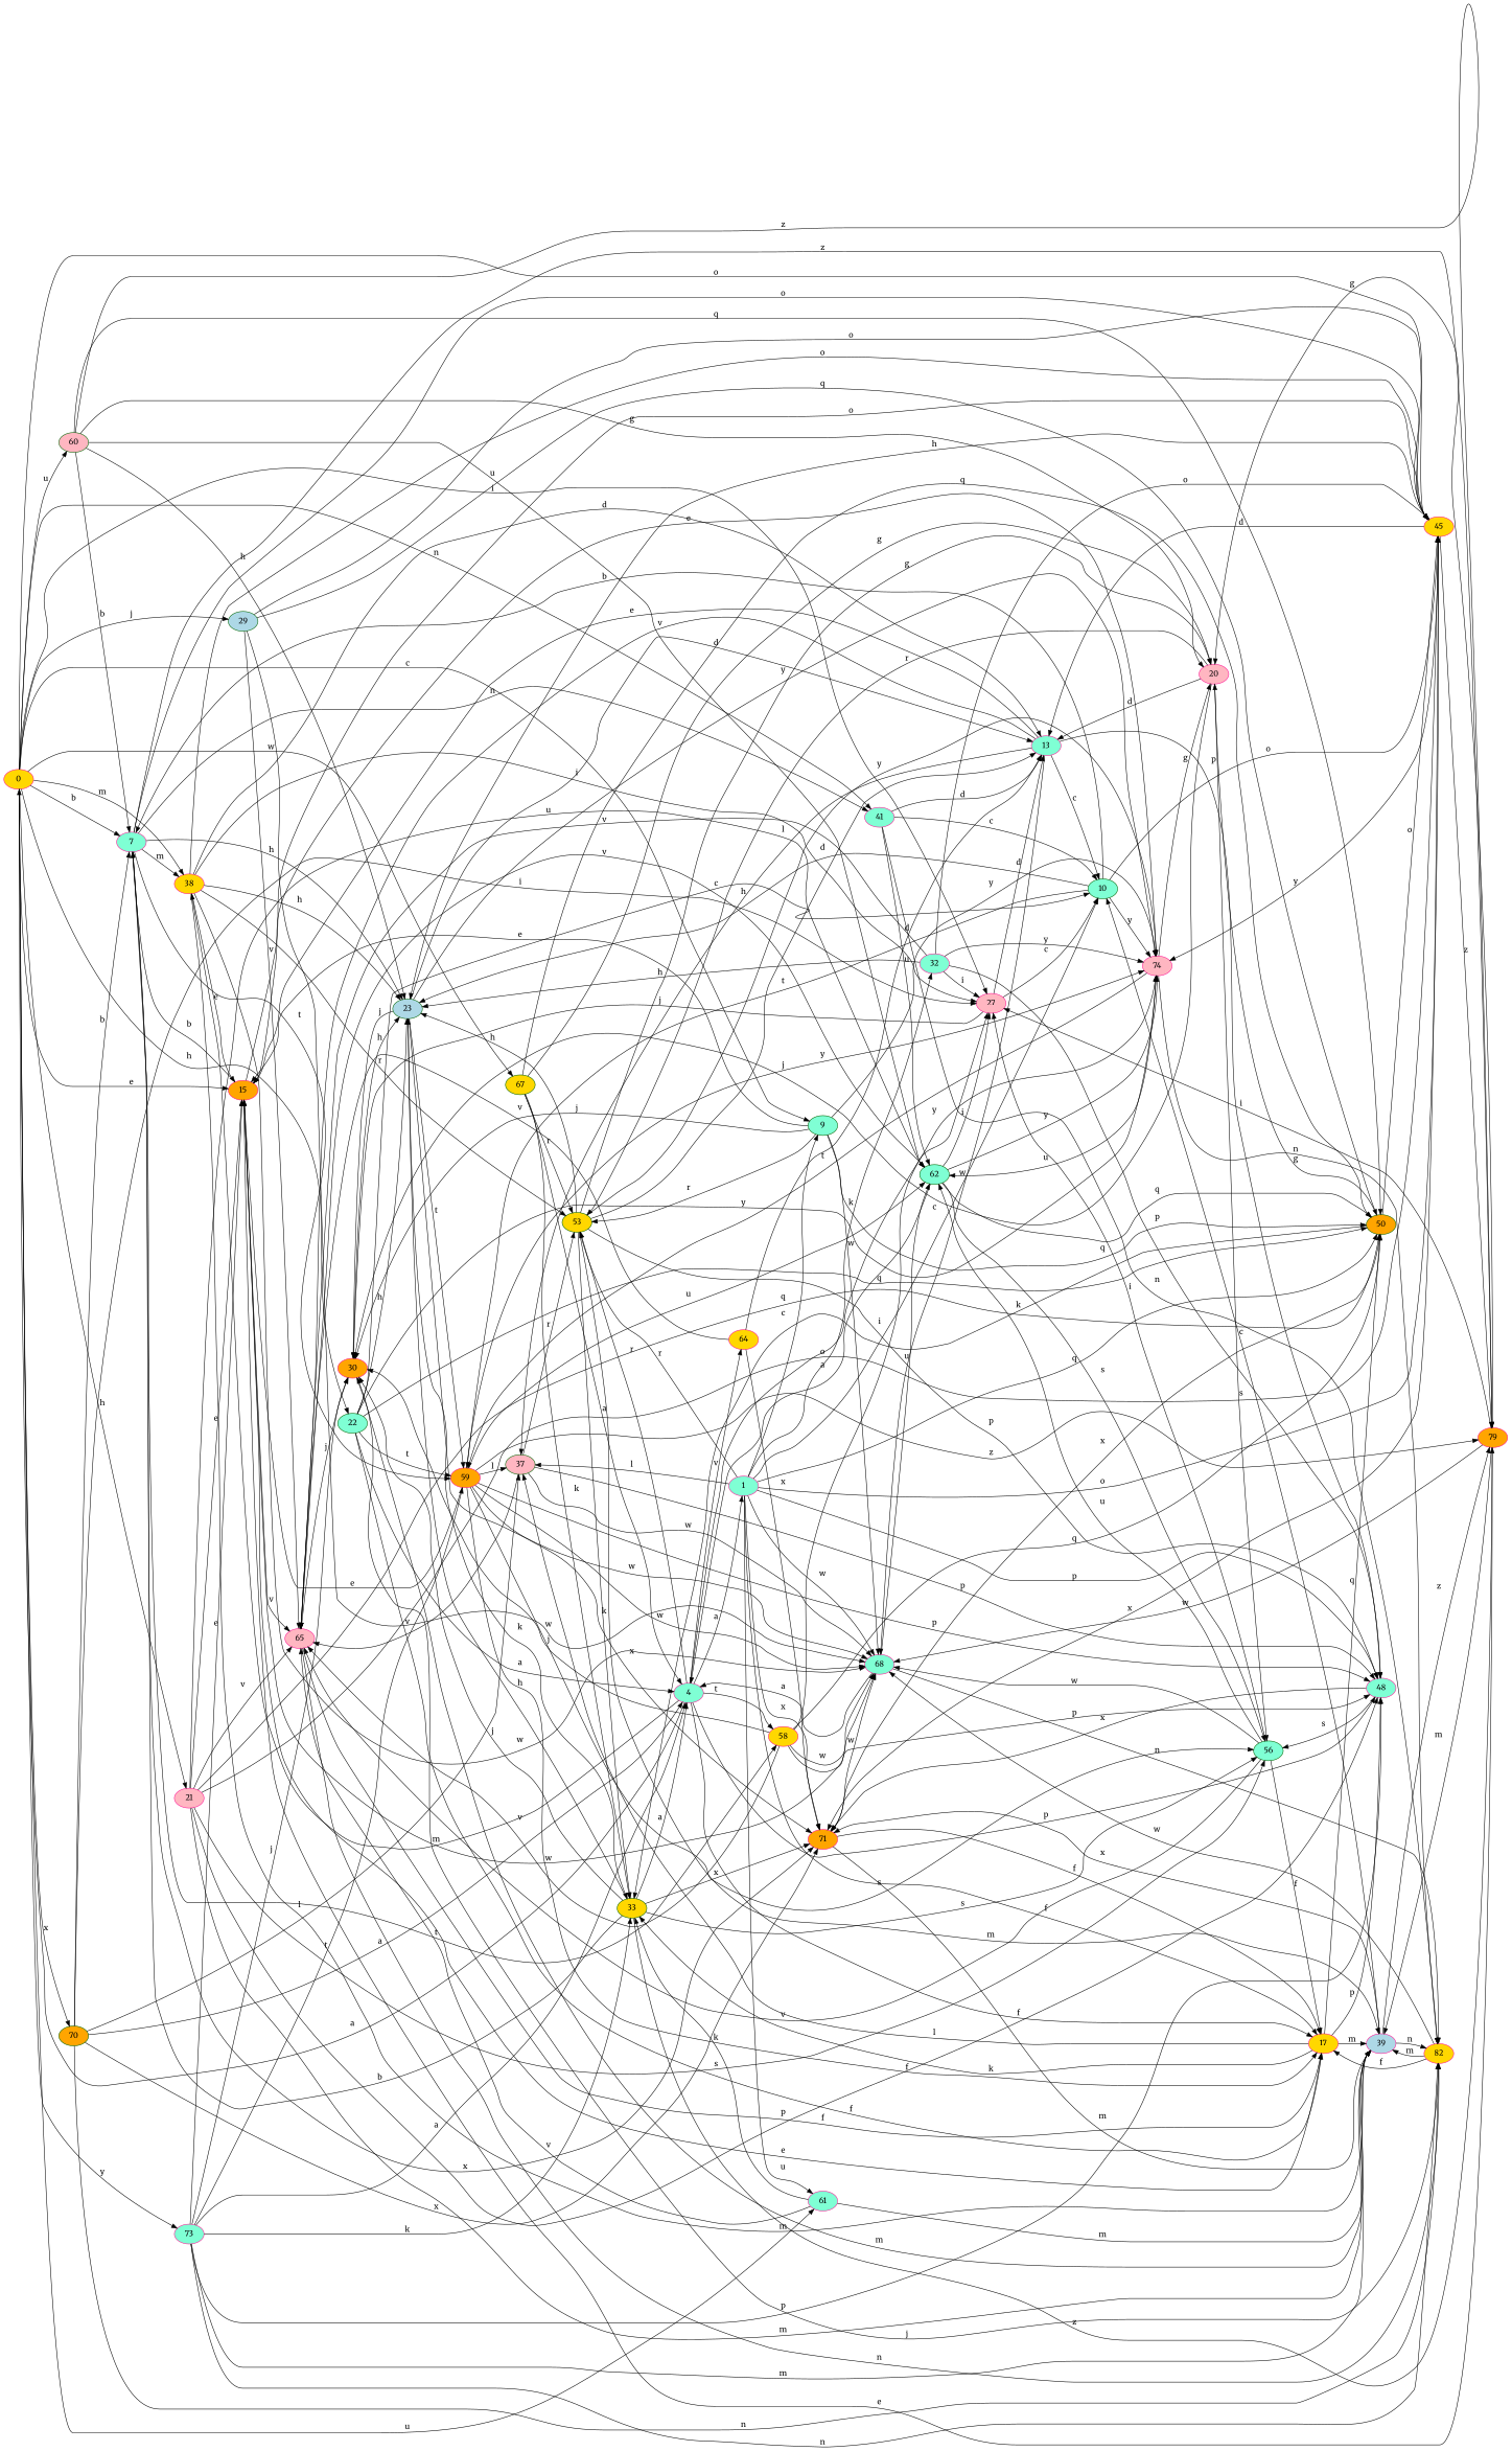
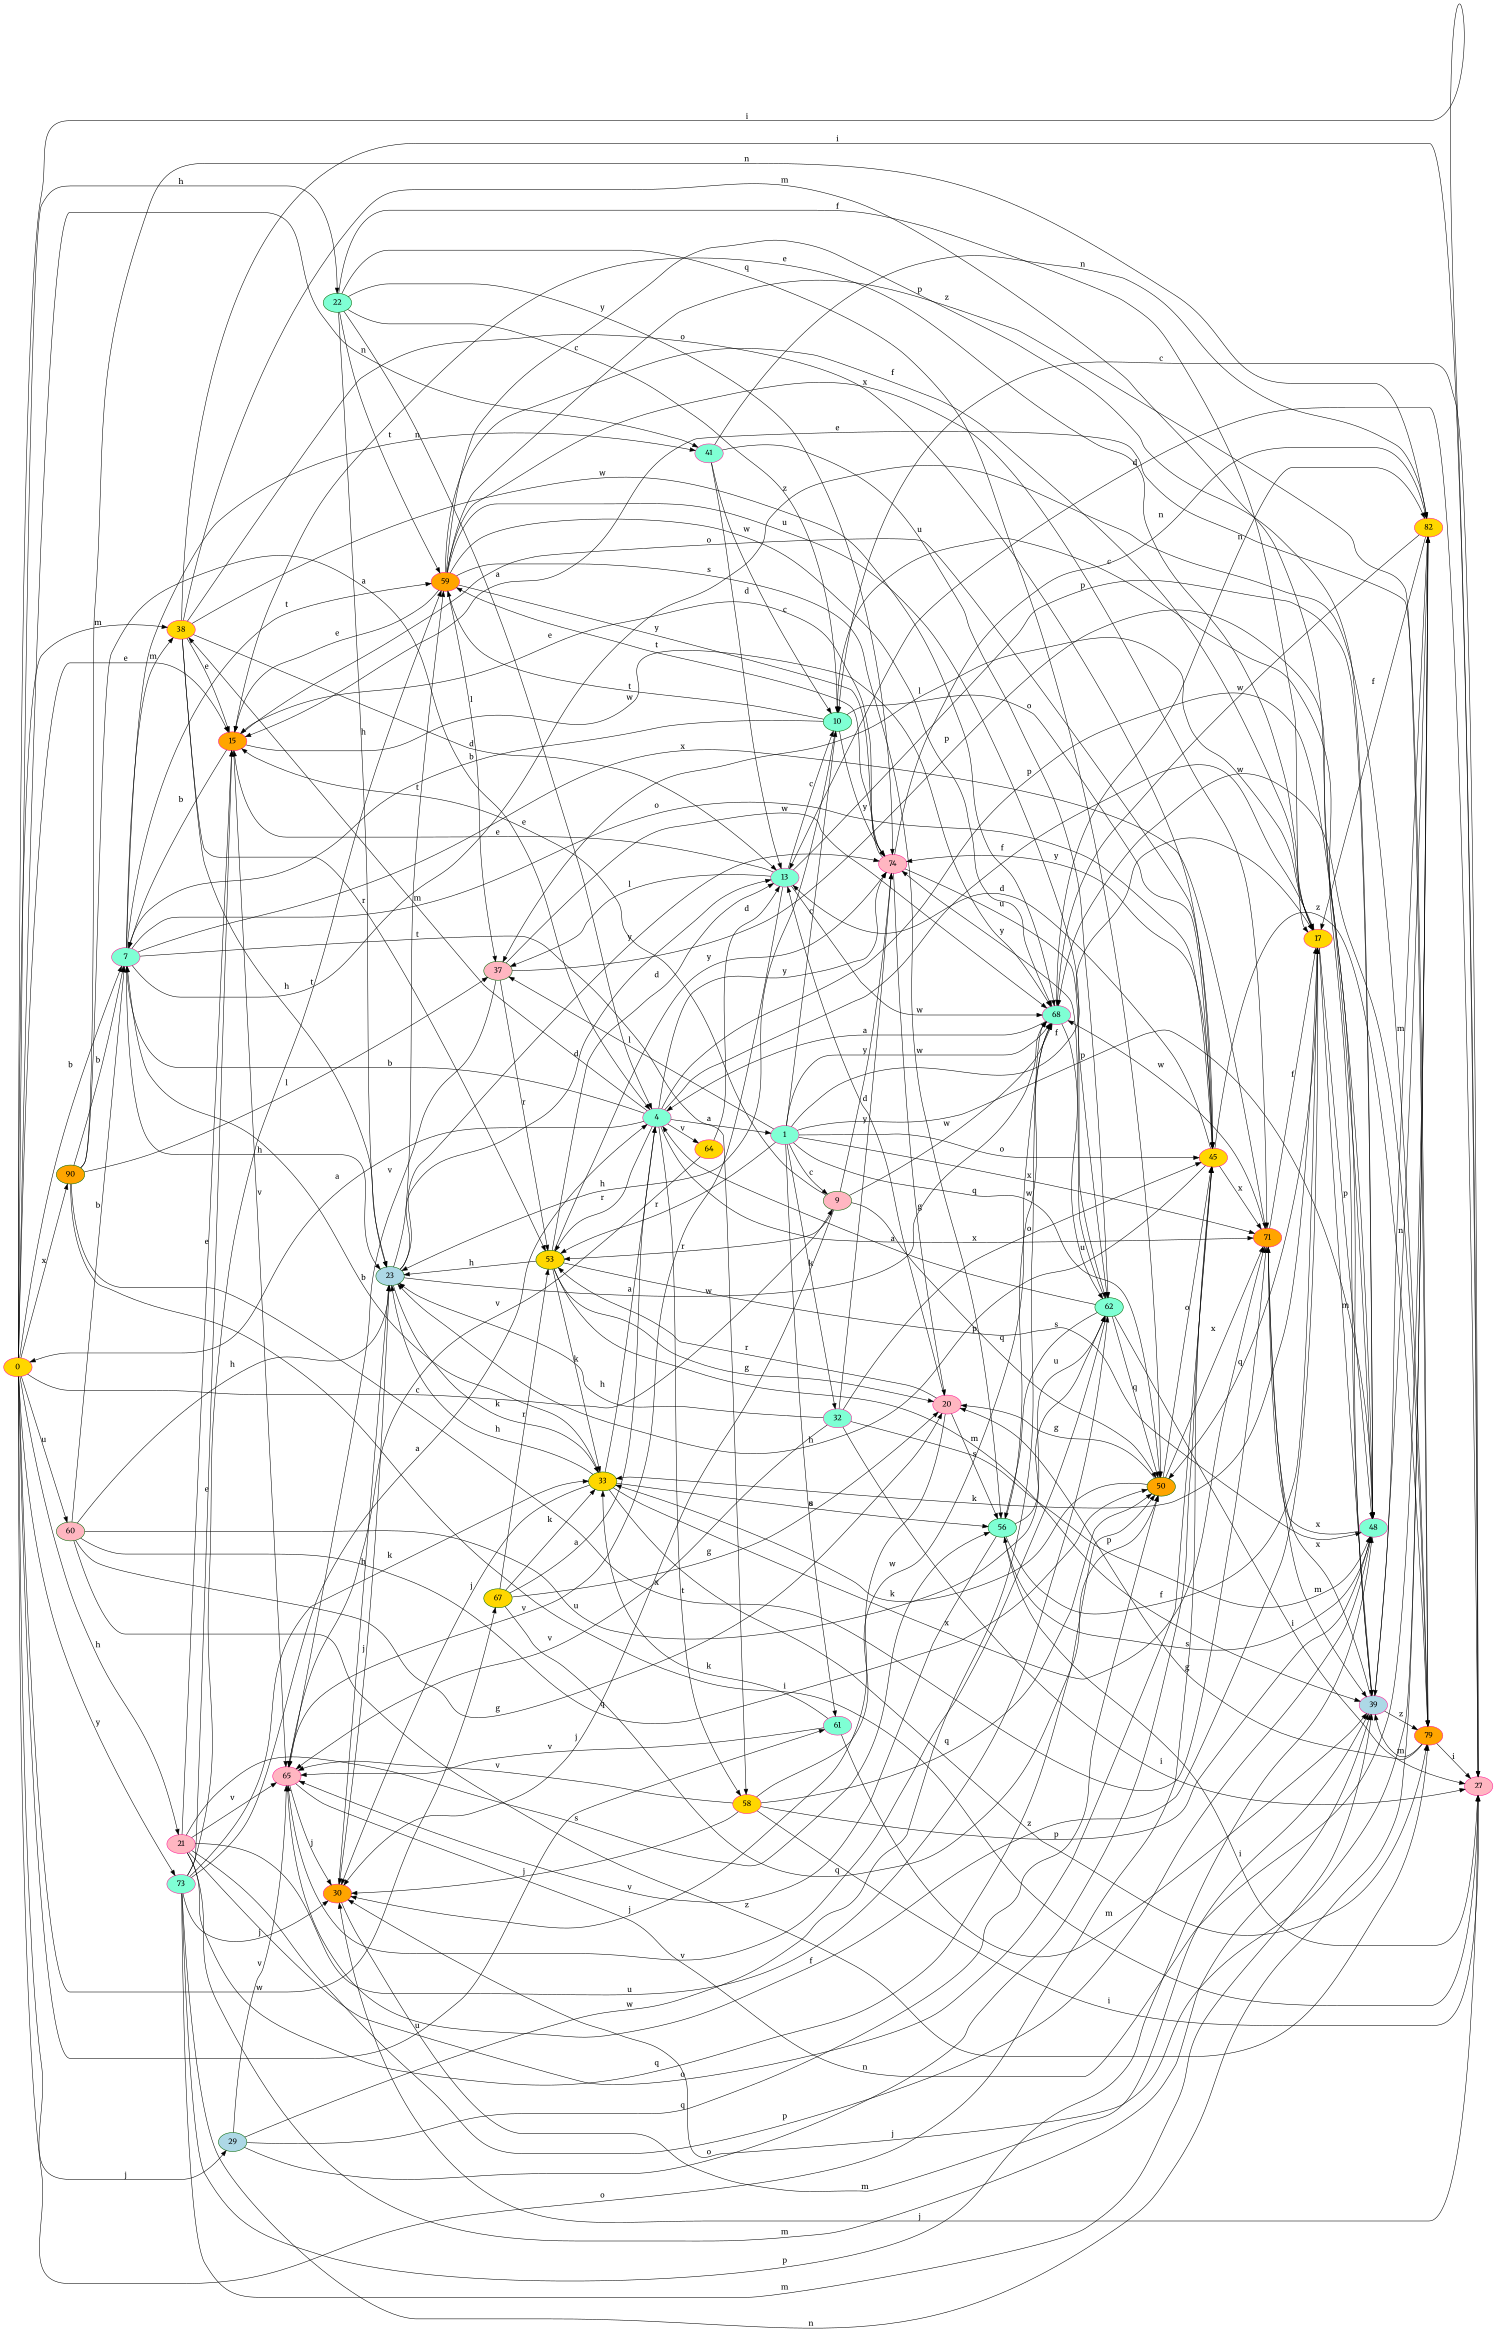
  strict digraph {
    fontname=Merriweather
    rankdir=LR
    node [color=deeppink fillcolor=aquamarine fontname=Merriweather style=filled]
    edge [fontname=Merriweather]
    0 [fillcolor=gold]
    7
-   9 [color=darkgreen]
+   9 [color=darkgreen fillcolor=lightpink]
    15 [fillcolor=orange]
    21 [fillcolor=lightpink]
    22 [color=darkgreen]
    27 [fillcolor=lightpink]
    29 [color=darkgreen fillcolor=lightblue]
    38 [fillcolor=gold]
    41
    45 [fillcolor=gold]
    60 [color=darkgreen fillcolor=lightpink]
    61
    67 [color=darkgreen fillcolor=gold]
-   70 [color=darkgreen fillcolor=orange]
+   70 [color=darkgreen fillcolor=orange label=90]
    73
    71 [fillcolor=orange]
    58 [fillcolor=gold]
    23 [color=darkgreen fillcolor=lightblue]
    59 [fillcolor=orange]
    79 [fillcolor=orange]
    50 [color=darkgreen fillcolor=orange]
    53 [color=darkgreen fillcolor=gold]
    68
    74 [fillcolor=lightpink]
    30 [fillcolor=orange]
    65 [fillcolor=lightpink]
    48
    39 [fillcolor=lightblue]
    56 [color=darkgreen]
    62 [color=darkgreen]
    10 [color=darkgreen]
    17 [fillcolor=gold]
    4
    13
    n36 [fillcolor=gold label=82]
    20 [fillcolor=lightpink]
    33 [color=darkgreen fillcolor=gold]
    37 [color=darkgreen fillcolor=lightpink]
    1
    32
    64 [fillcolor=gold]
    0 -> 7 [label=b]
    0 -> 9 [label=c]
    0 -> 15 [label=e]
    0 -> 21 [label=h]
    0 -> 22 [label=h]
    0 -> 27 [label=i]
    0 -> 29 [label=j]
    0 -> 38 [label=m]
    0 -> 41 [label=n]
    0 -> 45 [label=o]
    0 -> 60 [label=u]
    0 -> 61 [label=u]
    0 -> 67 [label=w]
    0 -> 70 [label=x]
    0 -> 73 [label=y]
    7 -> 38 [label=m]
    7 -> 41 [label=n]
    7 -> 45 [label=o]
    7 -> 71 [label=x]
    7 -> 58 [label=t]
    7 -> 23 [label=h]
    7 -> 59 [label=t]
    7 -> 79 [label=z]
    9 -> 15 [label=e]
    9 -> 50 [label=q]
    9 -> 53 [label=r]
    9 -> 68 [label=w]
    9 -> 74 [label=y]
    9 -> 30 [label=j]
    15 -> 7 [label=b]
    15 -> 45 [label=o]
    15 -> 68 [label=w]
    15 -> 65 [label=v]
    21 -> 15 [label=e]
    21 -> 45 [label=o]
    21 -> 50 [label=q]
    21 -> 65 [label=v]
    21 -> 48 [label=p]
    21 -> 39 [label=m]
    21 -> 56 [label=s]
    21 -> 62 [label=u]
    22 -> 23 [label=h]
    22 -> 59 [label=t]
    22 -> 50 [label=q]
    22 -> 74 [label=y]
    22 -> 10 [label=c]
    22 -> 17 [label=f]
    22 -> 4 [label=a]
    27 -> 30 [label=j]
    27 -> 10 [label=c]
    27 -> 13 [label=d]
    29 -> 45 [label=o]
    29 -> 50 [label=q]
    29 -> 68 [label=w]
    29 -> 65 [label=v]
    38 -> 15 [label=e]
    38 -> 27 [label=i]
    38 -> 45 [label=o]
    38 -> 23 [label=h]
    38 -> 53 [label=r]
    38 -> 68 [label=w]
    38 -> 39 [label=m]
    38 -> 13 [label=d]
    41 -> 62 [label=u]
    41 -> 10 [label=c]
    41 -> 13 [label=d]
    41 -> n36 [label=n]
    45 -> 71 [label=x]
    45 -> 23 [label=h]
    45 -> 79 [label=z]
    45 -> 74 [label=y]
    45 -> 13 [label=d]
    60 -> 7 [label=b]
    60 -> 23 [label=h]
    60 -> 79 [label=z]
    60 -> 50 [label=q]
    60 -> 62 [label=u]
    60 -> 20 [label=g]
    61 -> 65 [label=v]
    61 -> 39 [label=m]
    61 -> 33 [label=k]
    67 -> 50 [label=q]
    67 -> 53 [label=r]
    67 -> 4 [label=a]
    67 -> 20 [label=g]
    67 -> 33 [label=k]
    70 -> 7 [label=b]
    70 -> 27 [label=i]
    70 -> 71 [label=x]
    70 -> 4 [label=a]
    70 -> n36 [label=n]
    70 -> 37 [label=l]
    73 -> 15 [label=e]
    73 -> 59 [label=t]
    73 -> 30 [label=j]
    73 -> 48 [label=p]
    73 -> 39 [label=m]
    73 -> 4 [label=a]
    73 -> n36 [label=n]
    73 -> 33 [label=k]
    71 -> 68 [label=w]
    71 -> 39 [label=m]
    71 -> 17 [label=f]
    58 -> 27 [label=i]
    58 -> 50 [label=q]
    58 -> 68 [label=w]
    58 -> 30 [label=j]
    58 -> 65 [label=v]
    58 -> 48 [label=p]
    23 -> 59 [label=t]
    23 -> 68 [label=w]
    23 -> 74 [label=y]
    23 -> 30 [label=j]
    23 -> 13 [label=d]
    23 -> 33 [label=k]
    59 -> 15 [label=e]
    59 -> 71 [label=x]
    59 -> 79 [label=z]
    59 -> 68 [label=w]
    59 -> 74 [label=y]
    59 -> 48 [label=p]
    59 -> 56 [label=s]
    59 -> 62 [label=u]
    59 -> 17 [label=f]
    59 -> 37 [label=l]
    79 -> 15 [label=e]
    79 -> 27 [label=i]
    79 -> 68 [label=w]
    79 -> 39 [label=m]
    79 -> 20 [label=g]
    50 -> 45 [label=o]
    50 -> 71 [label=x]
    50 -> 20 [label=g]
    50 -> 33 [label=k]
    53 -> 23 [label=h]
    53 -> 74 [label=y]
    53 -> 48 [label=p]
    53 -> 39 [label=m]
    53 -> 13 [label=d]
    53 -> 20 [label=g]
    53 -> 33 [label=k]
    68 -> 62 [label=u]
    68 -> 4 [label=a]
    68 -> n36 [label=n]
    74 -> 15 [label=e]
    74 -> 59 [label=t]
    74 -> 62 [label=u]
    74 -> n36 [label=n]
    74 -> 20 [label=g]
    30 -> 23 [label=h]
    30 -> 39 [label=m]
    65 -> 30 [label=j]
    65 -> 17 [label=f]
    65 -> n36 [label=n]
    48 -> 71 [label=x]
    48 -> 56 [label=s]
    39 -> 71 [label=x]
    39 -> 79 [label=z]
    39 -> 10 [label=c]
    39 -> n36 [label=n]
    56 -> 27 [label=i]
    56 -> 68 [label=w]
    56 -> 65 [label=v]
    56 -> 62 [label=u]
    56 -> 17 [label=f]
    62 -> 27 [label=i]
    62 -> 50 [label=q]
    62 -> 74 [label=y]
    62 -> 65 [label=v]
    62 -> 56 [label=s]
    62 -> 4 [label=a]
    10 -> 7 [label=b]
    10 -> 45 [label=o]
    10 -> 23 [label=h]
    10 -> 59 [label=t]
    10 -> 74 [label=y]
    17 -> 15 [label=e]
    17 -> 50 [label=q]
    17 -> 48 [label=p]
    17 -> 39 [label=m]
    17 -> 33 [label=k]
    17 -> 37 [label=l]
    4 -> 0 [label=a]
+   4 -> 7 [label=b]
    4 -> 38 [label=m]
    4 -> 58 [label=t]
    4 -> 53 [label=r]
    4 -> 74 [label=y]
    4 -> 48 [label=p]
    4 -> 17 [label=f]
    4 -> 1 [label=a]
    4 -> 64 [label=v]
    13 -> 15 [label=e]
    13 -> 68 [label=w]
    13 -> 65 [label=v]
    13 -> 48 [label=p]
    13 -> 10 [label=c]
    13 -> 37 [label=l]
    n36 -> 68 [label=w]
    n36 -> 30 [label=j]
    n36 -> 39 [label=m]
    n36 -> 17 [label=f]
    20 -> 53 [label=r]
    20 -> 30 [label=j]
    20 -> 56 [label=s]
    20 -> 13 [label=d]
    33 -> 7 [label=b]
    33 -> 71 [label=x]
    33 -> 23 [label=h]
    33 -> 79 [label=z]
    33 -> 30 [label=j]
    33 -> 56 [label=s]
    33 -> 4 [label=a]
    37 -> 53 [label=r]
    37 -> 68 [label=w]
    37 -> 65 [label=v]
    37 -> 48 [label=p]
    1 -> 9 [label=c]
    1 -> 45 [label=o]
    1 -> 61 [label=u]
    1 -> 71 [label=x]
    1 -> 50 [label=q]
    1 -> 53 [label=r]
    1 -> 68 [label=w]
    1 -> 48 [label=p]
    1 -> 10 [label=c]
    1 -> 17 [label=f]
    1 -> 37 [label=l]
    1 -> 32 [label=k]
    32 -> 27 [label=i]
    32 -> 45 [label=o]
    32 -> 23 [label=h]
    32 -> 74 [label=y]
    32 -> 65 [label=v]
    32 -> 48 [label=p]
-   64 -> 71 [label=x]
+   4 -> 71 [label=x]
    64 -> 65 [label=v]
    64 -> 13 [label=d]
  }
